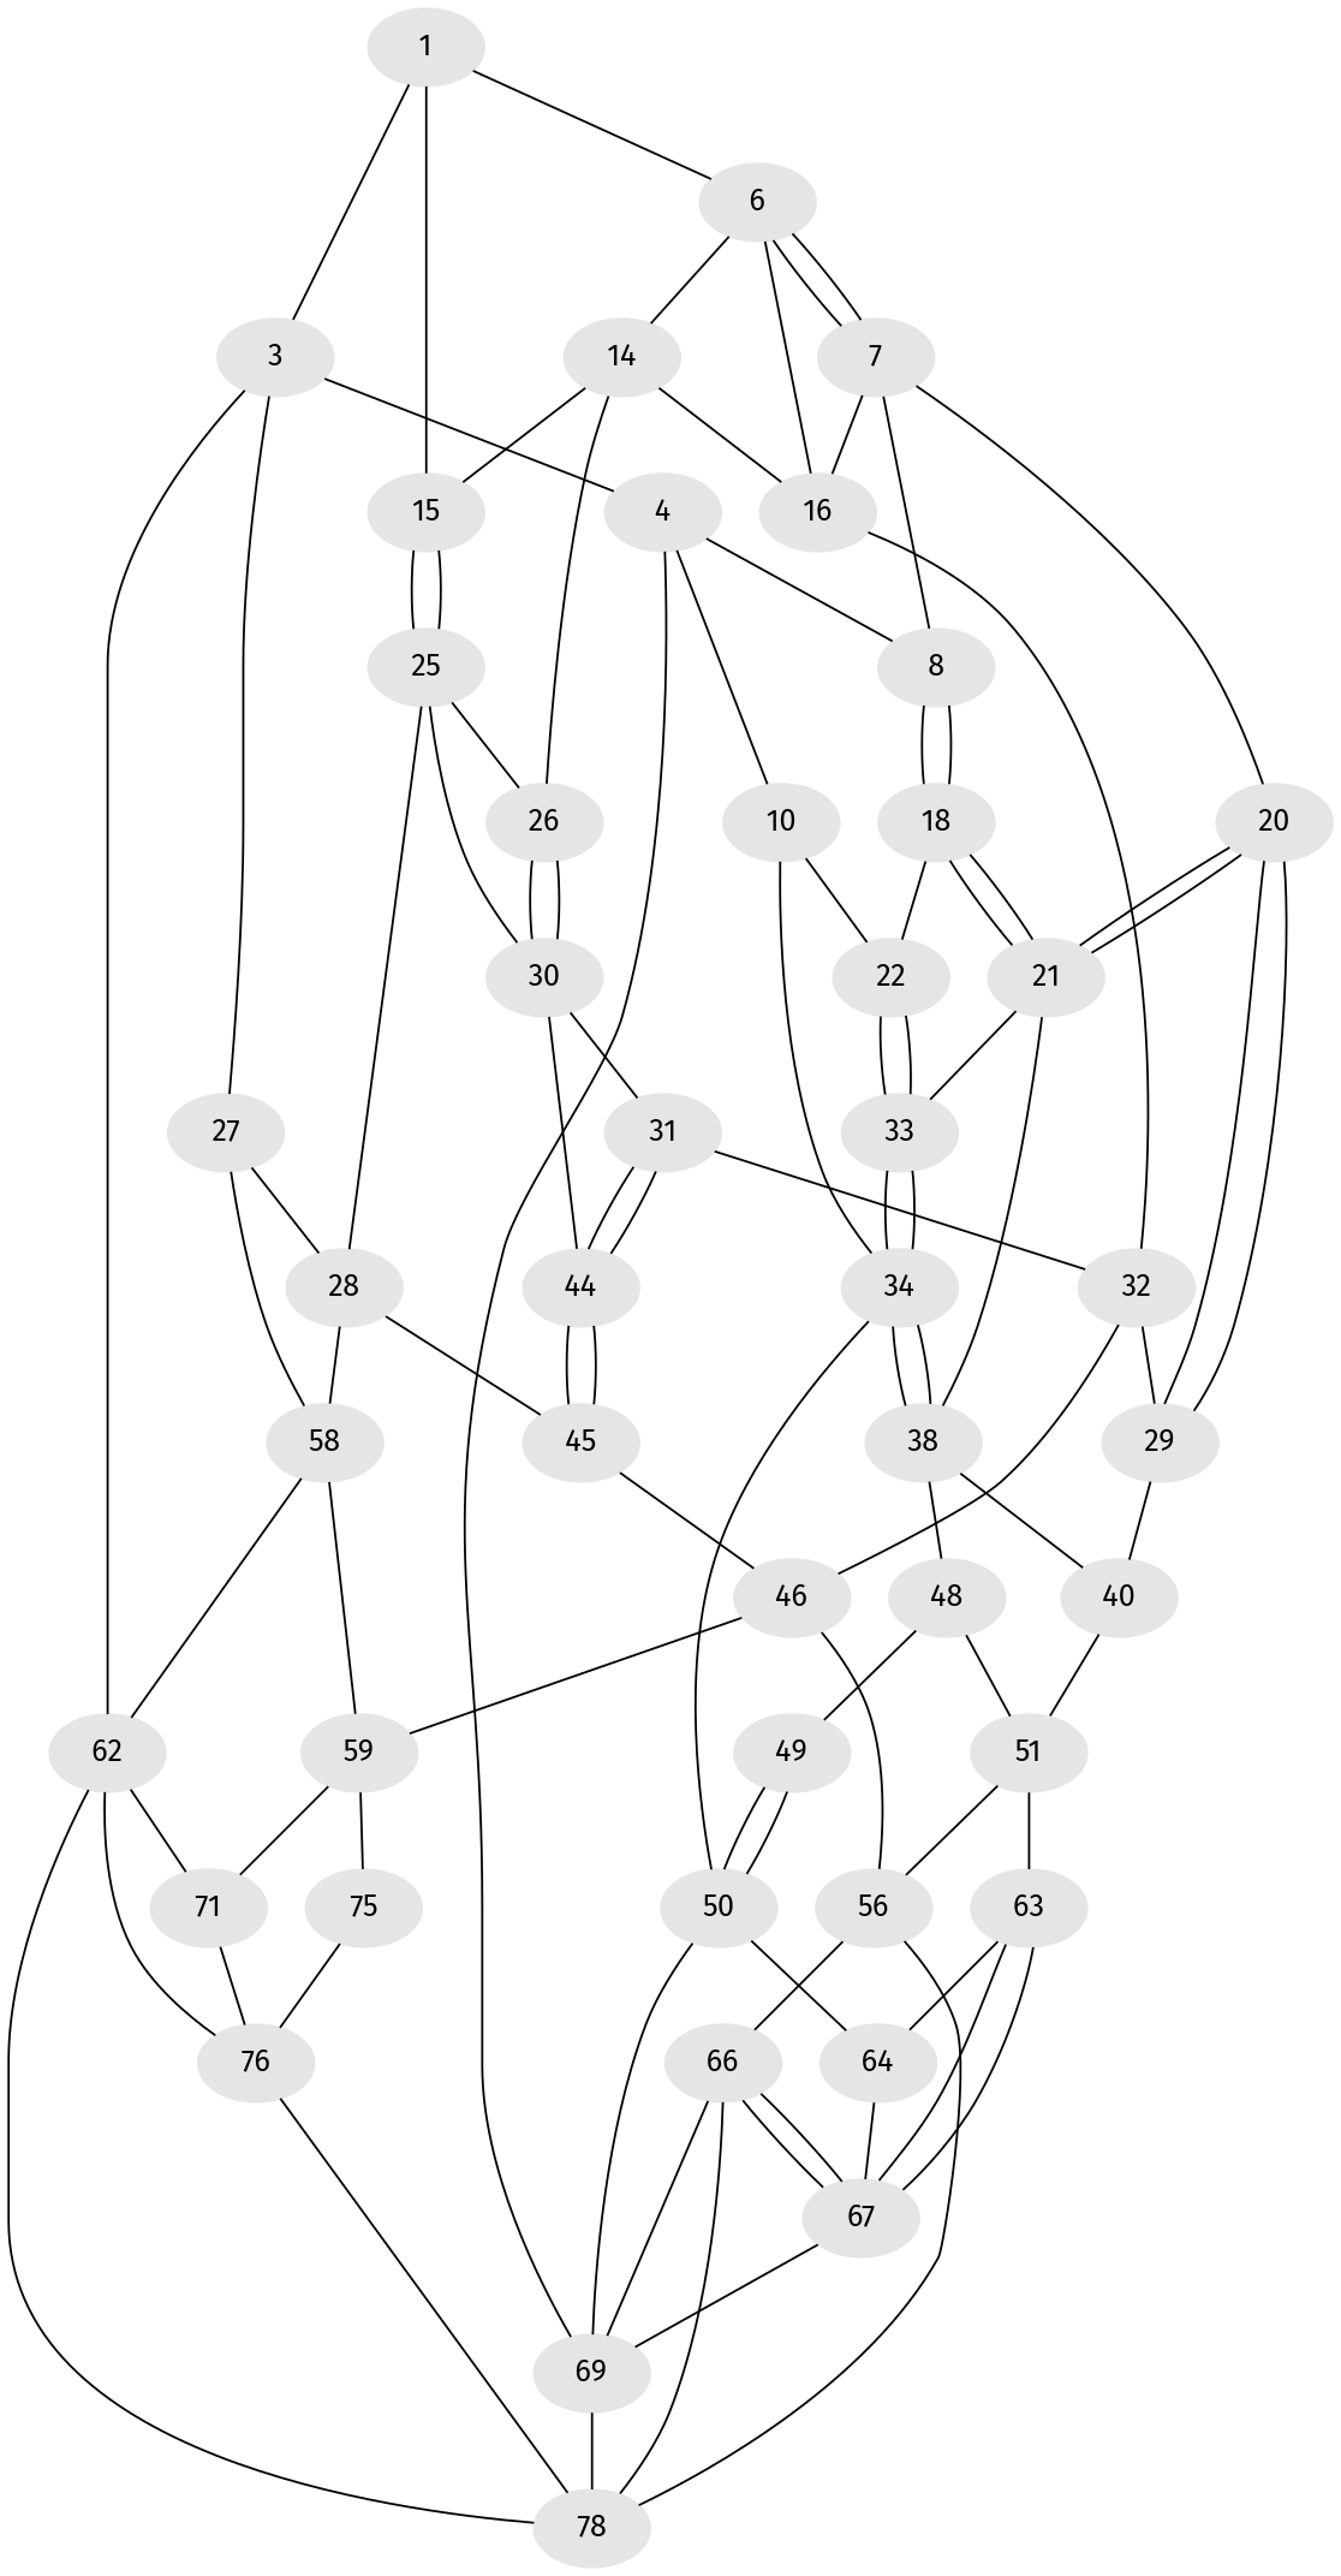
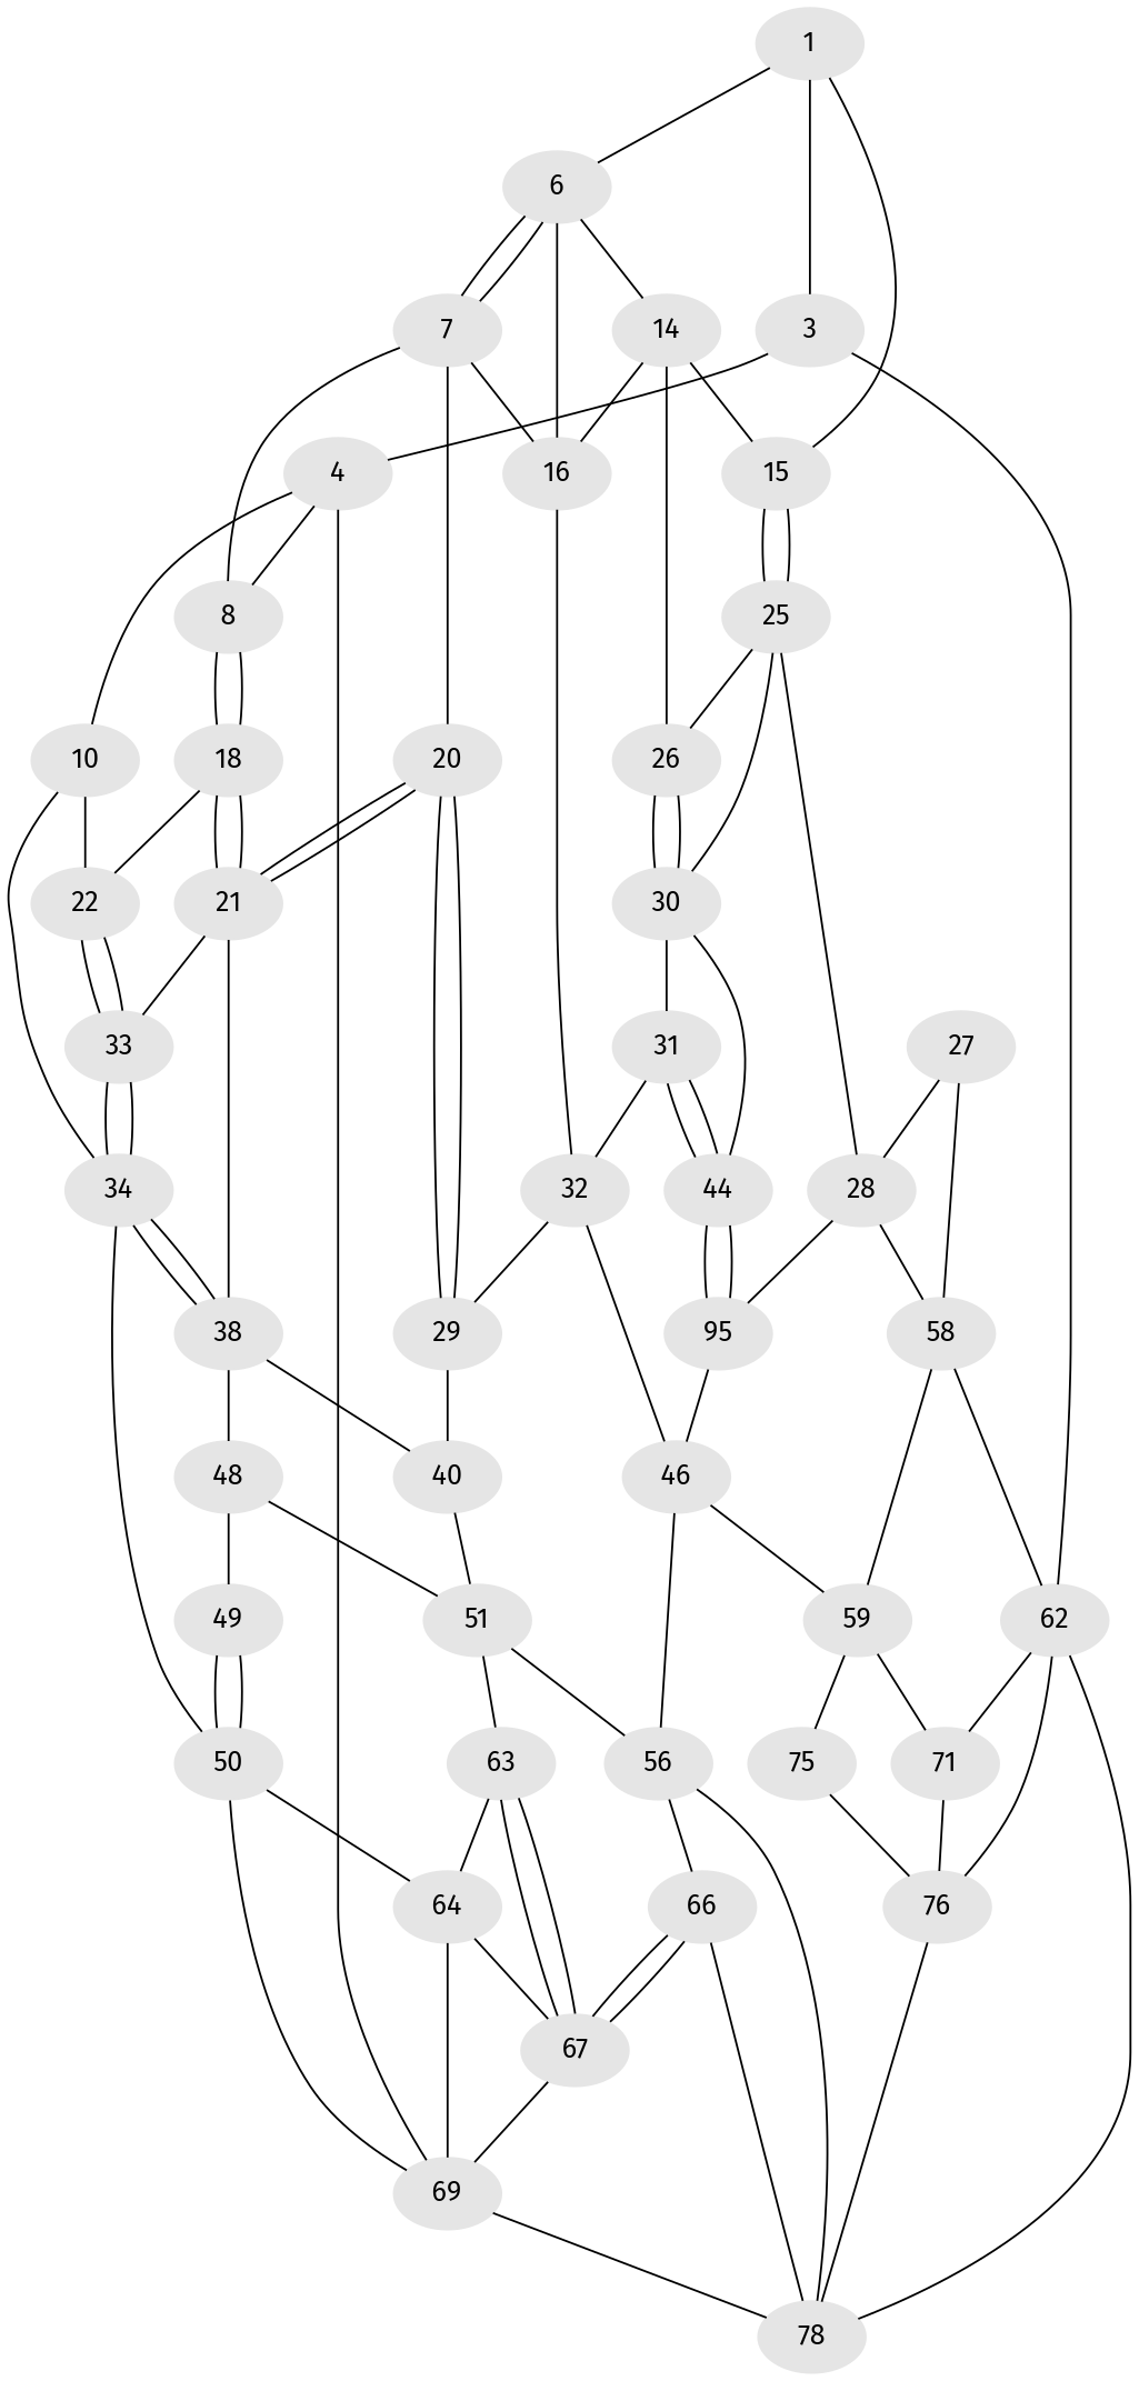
  graph {
    fontname="Fira Sans"
    node [color=gray90 fontname="Fira Sans" style=filled]
    edge [fontname="Fira Sans"]
    1 [super="+2"]
    3
    6 [super="+13"]
    15
    4 [super="+5"]
    27
    62 [super="+70"]
    7 [super="+17"]
    14 [super="+23"]
    16 [super="+24"]
    25 [super="+29"]
    8 [super="+9"]
    10 [super="+11"]
    69 [super="+72"]
    28 [super="+54"]
    58 [super="+61"]
    78 [super="+79"]
    71 [super="+74"]
    76 [super="+77"]
    18 [super="+19"]
    22
    34 [super="+35"]
    20
    26
    32 [super="+42"]
    21 [super="+36"]
    n27 [label=29 super="+43"]
    33
    38 [super="+41"]
    50 [super="+65"]
    30 [super="+37"]
    46 [super="+55"]
    40 [super="+47"]
    48 [super="+53"]
-   45
+   45 [label=95]
    31
    44
    59 [super="+60"]
    56 [super="+57"]
    64
    51 [super="+52"]
    49
    63
    66 [super="+73"]
    75
    67 [super="+68"]
    1 -- 3
    1 -- 6
    1 -- 15
    3 -- 4
-   3 -- 27
    3 -- 62
    6 -- 7
    6 -- 7
    6 -- 14
    6 -- 16
    15 -- 25
    15 -- 25
    4 -- 8
    4 -- 10
    4 -- 69
    27 -- 28
    27 -- 58
    62 -- 78
    62 -- 71
    62 -- 76
    7 -- 16
    7 -- 8
    7 -- 20
    14 -- 15
    14 -- 16
    14 -- 26
    16 -- 32
    25 -- 28
    25 -- 26
    25 -- 30
    8 -- 18
    8 -- 18
    10 -- 22
    10 -- 34
    69 -- 78
    28 -- 58
    28 -- 45
    58 -- 62
    58 -- 59
    71 -- 76
    76 -- 78
    18 -- 22
    18 -- 21
    18 -- 21
    22 -- 33
    22 -- 33
    34 -- 38
    34 -- 38
    34 -- 50
    20 -- 21
    20 -- 21
    20 -- n27
    20 -- n27
    26 -- 30
    26 -- 30
    32 -- n27
    32 -- 46
    21 -- 33
    21 -- 38
    n27 -- 40 [weight=2]
    33 -- 34
    33 -- 34
    38 -- 40
    38 -- 48
    50 -- 69
    50 -- 64
    30 -- 31
    30 -- 44
    46 -- 59
    46 -- 56
    40 -- 51
    48 -- 51
    48 -- 49 [weight=2]
    45 -- 46
    31 -- 32
    31 -- 44
    31 -- 44
    44 -- 45
    44 -- 45
    59 -- 71
    59 -- 75
    56 -- 78
    56 -- 66
    64 -- 67
    51 -- 56
    51 -- 63
    49 -- 50
    49 -- 50
    63 -- 64
    63 -- 67
    63 -- 67
-   66 -- 69
+   64 -- 69
    66 -- 78
    66 -- 67
    66 -- 67
    75 -- 76
    67 -- 69
  }
